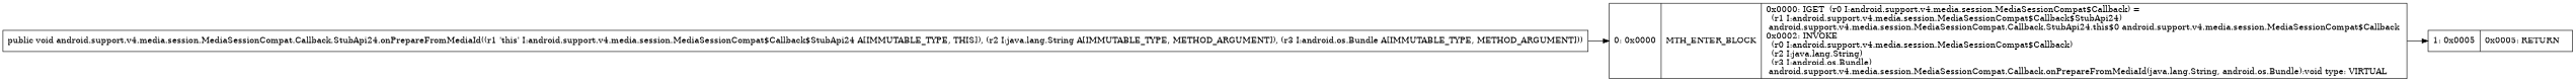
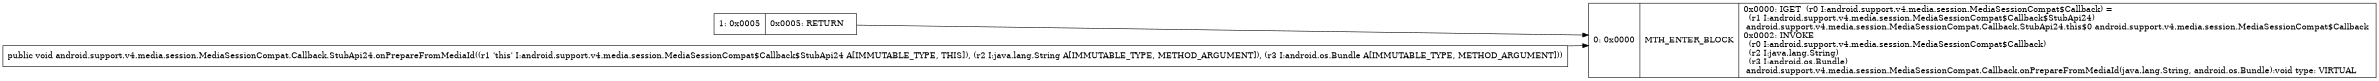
  digraph {
    rankdir=LR
    node [shape=record]
    n1 [label="{0\:\ 0x0000|MTH_ENTER_BLOCK\l|0x0000: IGET  (r0 I:android.support.v4.media.session.MediaSessionCompat$Callback) = \l  (r1 I:android.support.v4.media.session.MediaSessionCompat$Callback$StubApi24)\l android.support.v4.media.session.MediaSessionCompat.Callback.StubApi24.this$0 android.support.v4.media.session.MediaSessionCompat$Callback \l0x0002: INVOKE  \l  (r0 I:android.support.v4.media.session.MediaSessionCompat$Callback)\l  (r2 I:java.lang.String)\l  (r3 I:android.os.Bundle)\l android.support.v4.media.session.MediaSessionCompat.Callback.onPrepareFromMediaId(java.lang.String, android.os.Bundle):void type: VIRTUAL \l}"]
    n2 [label="{1\:\ 0x0005|0x0005: RETURN   \l}"]
    n3 [label="{public void android.support.v4.media.session.MediaSessionCompat.Callback.StubApi24.onPrepareFromMediaId((r1 'this' I:android.support.v4.media.session.MediaSessionCompat$Callback$StubApi24 A[IMMUTABLE_TYPE, THIS]), (r2 I:java.lang.String A[IMMUTABLE_TYPE, METHOD_ARGUMENT]), (r3 I:android.os.Bundle A[IMMUTABLE_TYPE, METHOD_ARGUMENT])) }"]
-   n1 -> n2
+   n2 -> n1
    n3 -> n1
  }
